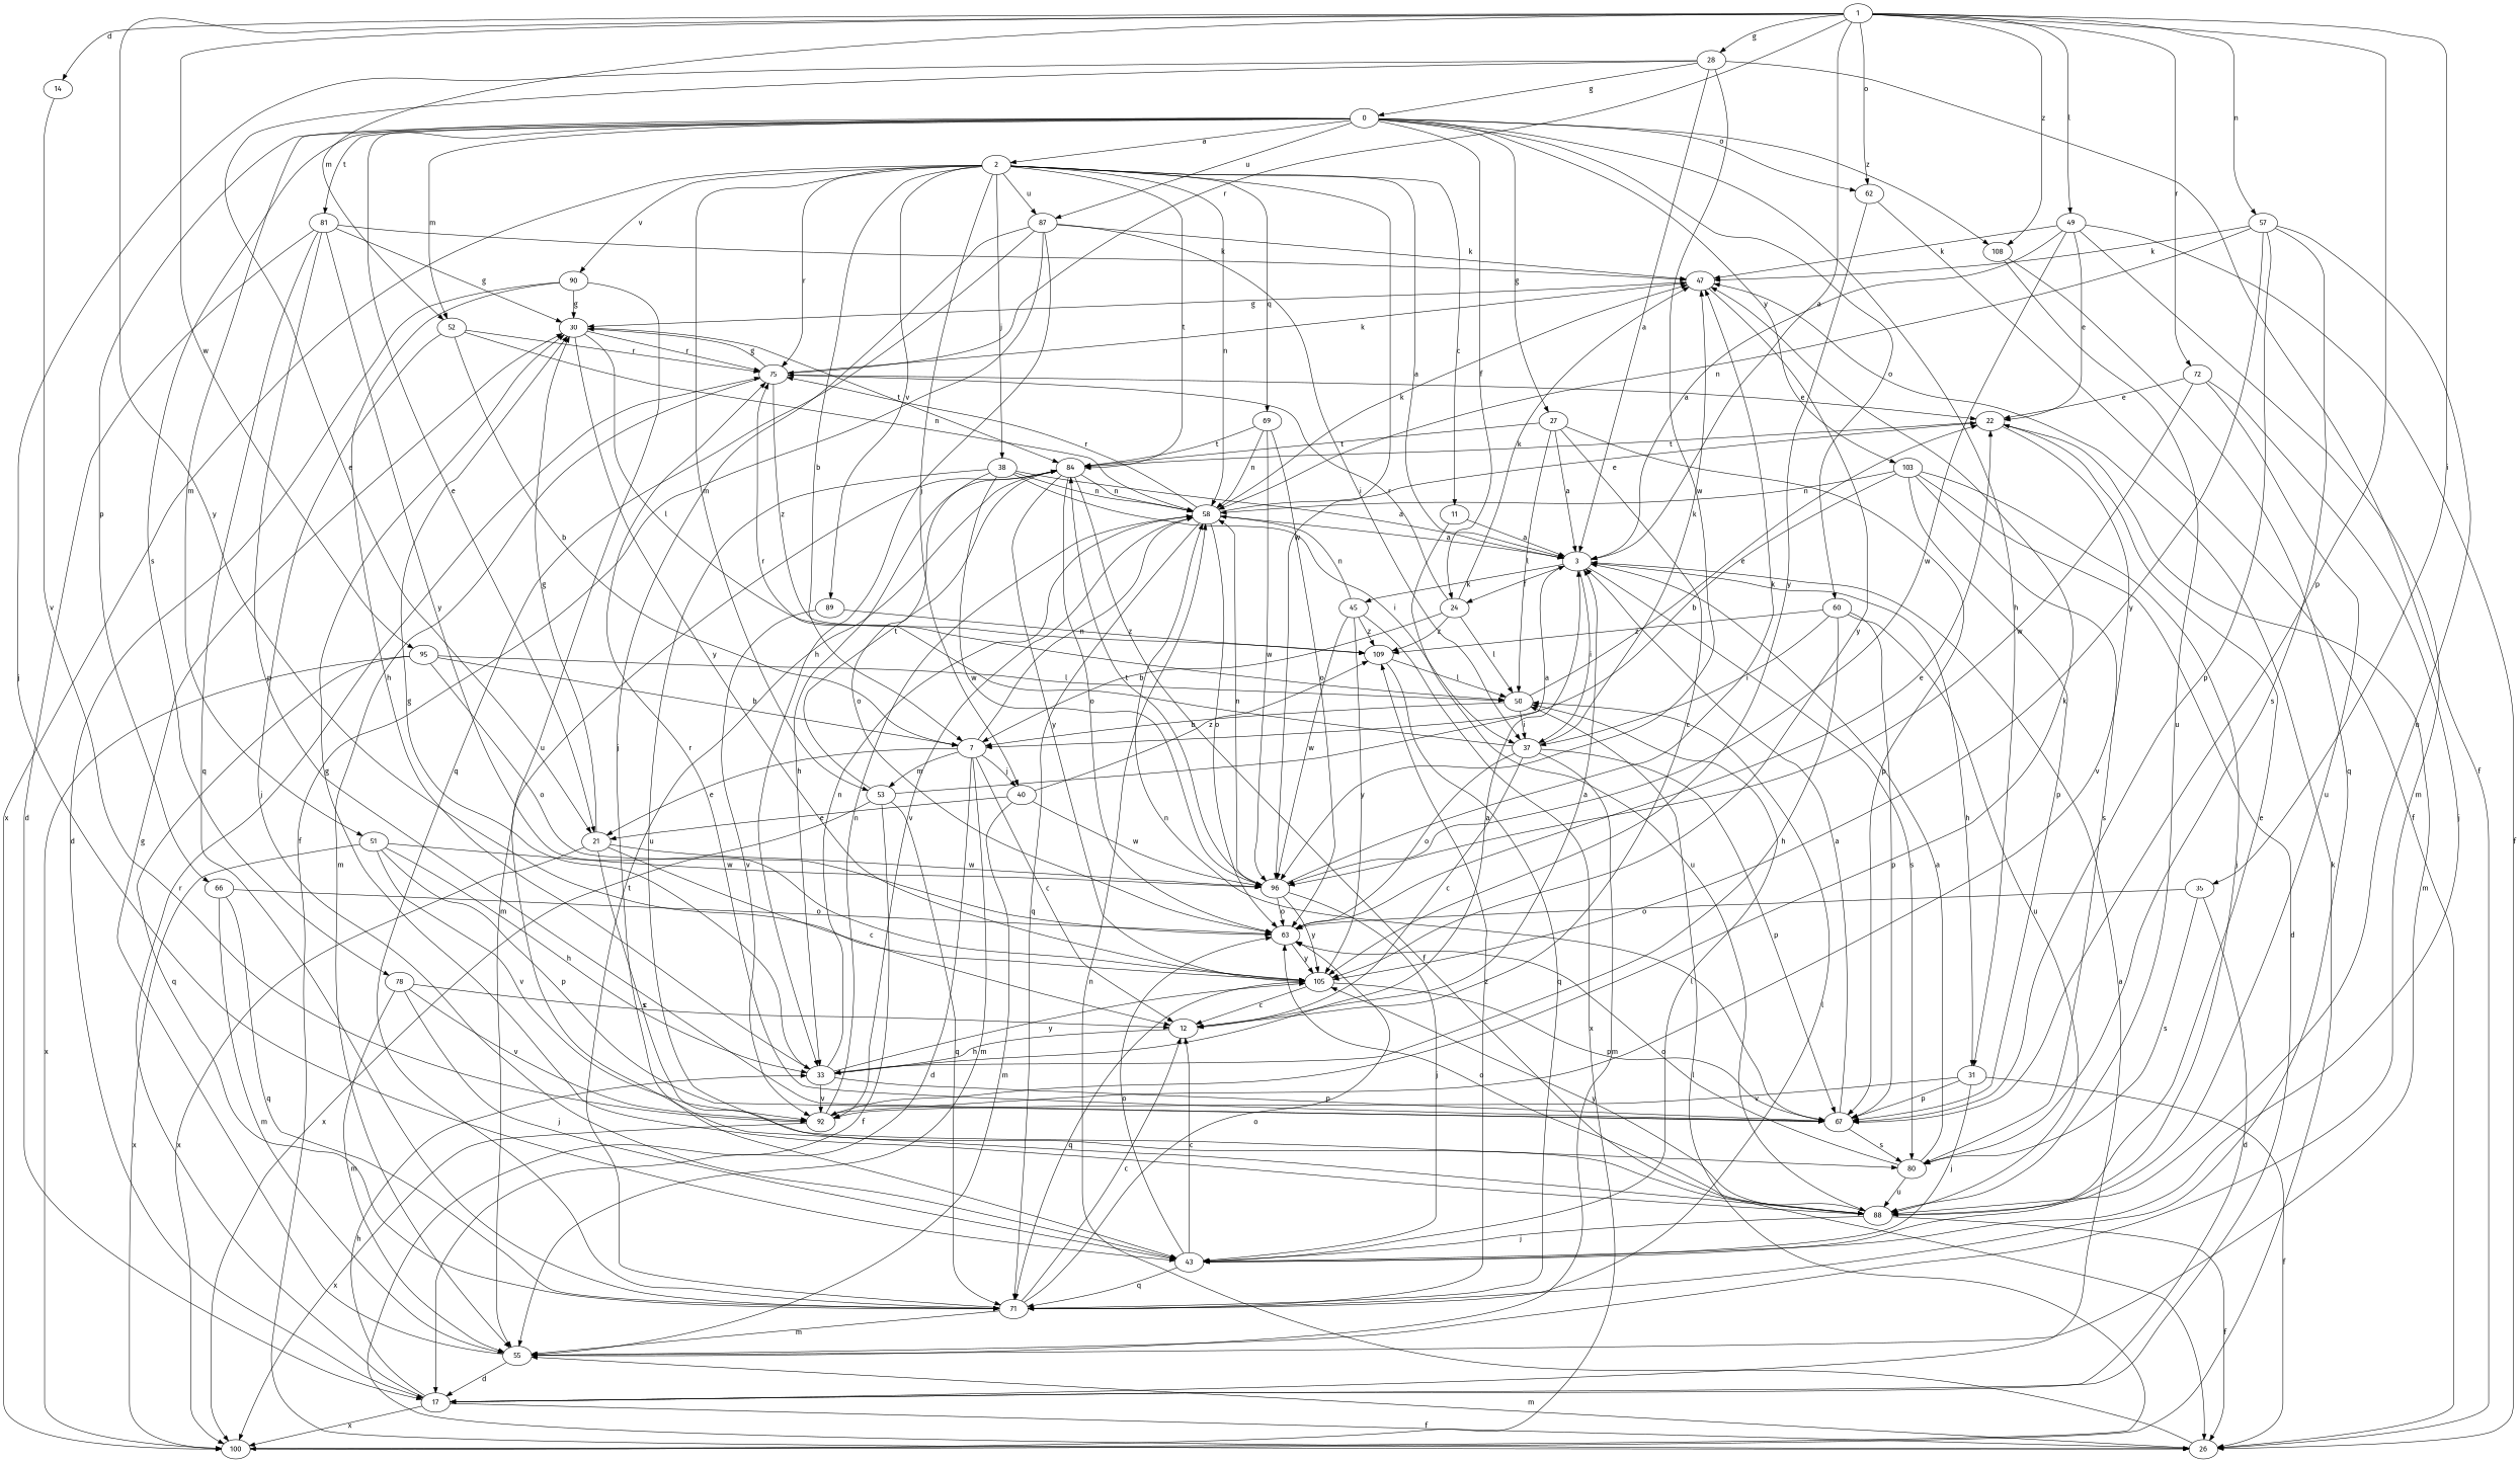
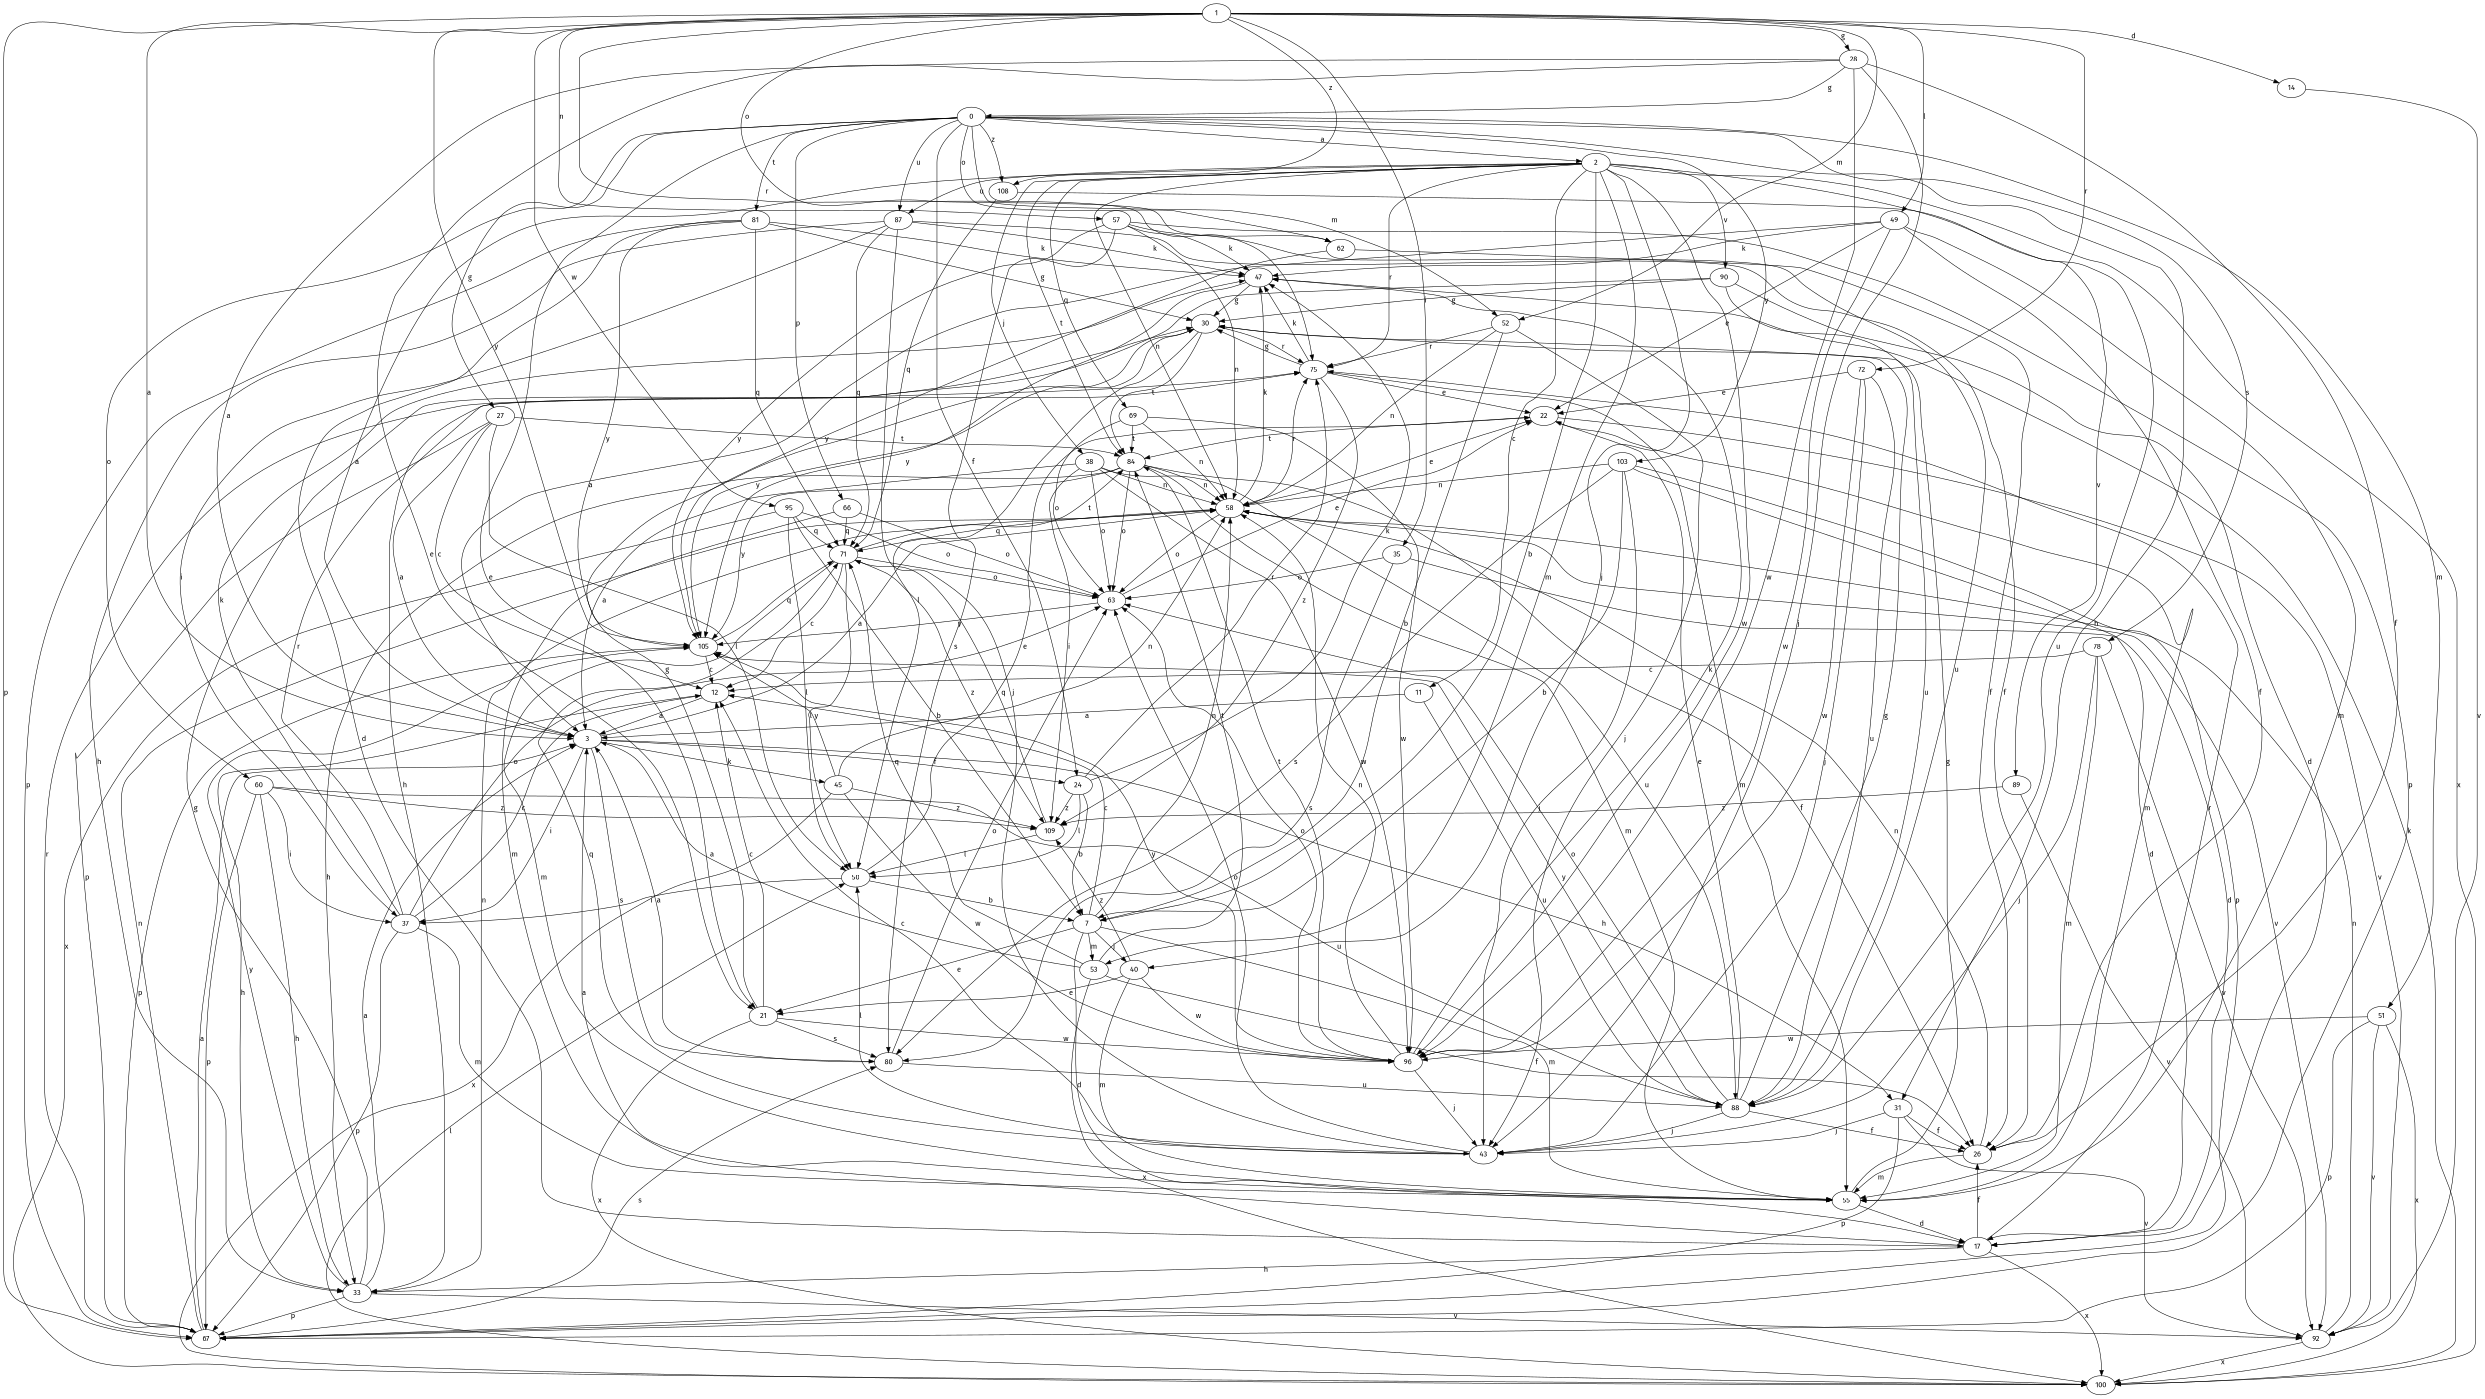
  strict digraph {
    fontname="Fira Sans"
    node [fontname="Fira Sans"]
    edge [fontname="Fira Sans"]
    0
    2
    21
    24
    27
    31
    51
    52
    60
    62
    66
    78
    81
    87
    103
    108
    3
    75
    7
    11
    38
    40
    53
    58
    69
    84
    89
    90
    96
    100
    80
    12
    30
    47
    50
    109
    67
    28
    26
    43
    92
    33
    37
    88
    105
    55
    63
    71
    17
    1
    14
    35
    49
    57
    72
    95
    45
    22
    0 -> 2 [label=a]
    0 -> 21 [label=e]
    0 -> 24 [label=f]
    0 -> 27 [label=g]
    0 -> 31 [label=h]
    0 -> 51 [label=m]
    0 -> 52 [label=m]
    0 -> 60 [label=o]
    0 -> 62 [label=o]
    0 -> 66 [label=p]
    0 -> 78 [label=s]
    0 -> 81 [label=t]
    0 -> 87 [label=u]
    0 -> 103 [label=y]
    0 -> 108 [label=z]
    2 -> 87 [label=u]
    2 -> 3 [label=a]
    2 -> 75 [label=r]
    2 -> 7 [label=b]
    2 -> 11 [label=c]
    2 -> 38 [label=j]
    2 -> 40 [label=j]
    2 -> 53 [label=m]
    2 -> 58 [label=n]
    2 -> 69 [label=q]
    2 -> 84 [label=t]
    2 -> 89 [label=v]
    2 -> 90 [label=v]
    2 -> 96 [label=w]
    2 -> 100 [label=x]
    21 -> 96 [label=w]
    21 -> 100 [label=x]
    21 -> 80 [label=s]
    21 -> 12 [label=c]
    21 -> 30 [label=g]
    24 -> 75 [label=r]
    24 -> 7 [label=b]
    24 -> 47 [label=k]
    24 -> 50 [label=l]
    24 -> 109 [label=z]
    27 -> 3 [label=a]
    27 -> 84 [label=t]
    27 -> 12 [label=c]
    27 -> 50 [label=l]
    27 -> 67 [label=p]
    31 -> 67 [label=p]
    31 -> 26 [label=f]
    31 -> 43 [label=j]
    31 -> 92 [label=v]
    51 -> 96 [label=w]
    51 -> 100 [label=x]
    51 -> 67 [label=p]
    51 -> 92 [label=v]
-   51 -> 33 [label=h]
    52 -> 75 [label=r]
    52 -> 7 [label=b]
    52 -> 58 [label=n]
    52 -> 43 [label=j]
    60 -> 109 [label=z]
    60 -> 67 [label=p]
    60 -> 33 [label=h]
    60 -> 37 [label=i]
    60 -> 88 [label=u]
    62 -> 26 [label=f]
    62 -> 105 [label=y]
    66 -> 55 [label=m]
    66 -> 63 [label=o]
    66 -> 71 [label=q]
    78 -> 12 [label=c]
    78 -> 43 [label=j]
    78 -> 92 [label=v]
    78 -> 55 [label=m]
    81 -> 30 [label=g]
    81 -> 47 [label=k]
    81 -> 67 [label=p]
    81 -> 105 [label=y]
    81 -> 71 [label=q]
    81 -> 17 [label=d]
    87 -> 47 [label=k]
    87 -> 26 [label=f]
    87 -> 43 [label=j]
    87 -> 33 [label=h]
    87 -> 37 [label=i]
    87 -> 71 [label=q]
    103 -> 7 [label=b]
    103 -> 58 [label=n]
    103 -> 80 [label=s]
    103 -> 67 [label=p]
    103 -> 43 [label=j]
    103 -> 17 [label=d]
    108 -> 88 [label=u]
    108 -> 71 [label=q]
    3 -> 24 [label=f]
    3 -> 31 [label=h]
    3 -> 80 [label=s]
    3 -> 37 [label=i]
    3 -> 45 [label=k]
    75 -> 30 [label=g]
    75 -> 47 [label=k]
    75 -> 109 [label=z]
    75 -> 55 [label=m]
    75 -> 22 [label=e]
    7 -> 21 [label=e]
    7 -> 40 [label=j]
    7 -> 53 [label=m]
    7 -> 58 [label=n]
    7 -> 12 [label=c]
    7 -> 55 [label=m]
    7 -> 17 [label=d]
    11 -> 3 [label=a]
    11 -> 88 [label=u]
    38 -> 3 [label=a]
    38 -> 58 [label=n]
    38 -> 96 [label=w]
-   38 -> 37 [label=i]
+   38 -> 109 [label=i]
    38 -> 88 [label=u]
    38 -> 63 [label=o]
    40 -> 21 [label=e]
    40 -> 96 [label=w]
    40 -> 109 [label=z]
    40 -> 55 [label=m]
    53 -> 3 [label=a]
    53 -> 84 [label=t]
    53 -> 100 [label=x]
    53 -> 26 [label=f]
    53 -> 71 [label=q]
-   58 -> 3 [label=a]
+   3 -> 58 [label=a]
    58 -> 75 [label=r]
    58 -> 47 [label=k]
    58 -> 92 [label=v]
    58 -> 63 [label=o]
    58 -> 71 [label=q]
    58 -> 22 [label=e]
    69 -> 58 [label=n]
    69 -> 84 [label=t]
    69 -> 96 [label=w]
    69 -> 63 [label=o]
    84 -> 58 [label=n]
    84 -> 26 [label=f]
    84 -> 33 [label=h]
    84 -> 105 [label=y]
    84 -> 55 [label=m]
    84 -> 63 [label=o]
    89 -> 109 [label=z]
    89 -> 92 [label=v]
    90 -> 30 [label=g]
    90 -> 33 [label=h]
    90 -> 88 [label=u]
    90 -> 17 [label=d]
    96 -> 58 [label=n]
    96 -> 84 [label=t]
    96 -> 47 [label=k]
    96 -> 43 [label=j]
    96 -> 105 [label=y]
    96 -> 63 [label=o]
    100 -> 47 [label=k]
    100 -> 50 [label=l]
    80 -> 3 [label=a]
    80 -> 88 [label=u]
    80 -> 63 [label=o]
    12 -> 3 [label=a]
    12 -> 33 [label=h]
    30 -> 75 [label=r]
    30 -> 84 [label=t]
    30 -> 50 [label=l]
    30 -> 105 [label=y]
    47 -> 30 [label=g]
    47 -> 105 [label=y]
    50 -> 7 [label=b]
    50 -> 37 [label=i]
    50 -> 22 [label=e]
    109 -> 50 [label=l]
    109 -> 71 [label=q]
    67 -> 3 [label=a]
    67 -> 75 [label=r]
    67 -> 58 [label=n]
    67 -> 80 [label=s]
    28 -> 0 [label=g]
    28 -> 21 [label=e]
    28 -> 3 [label=a]
    28 -> 96 [label=w]
    28 -> 26 [label=f]
    28 -> 43 [label=j]
    26 -> 58 [label=n]
    26 -> 55 [label=m]
    43 -> 12 [label=c]
    43 -> 50 [label=l]
    43 -> 63 [label=o]
    43 -> 71 [label=q]
    92 -> 58 [label=n]
    92 -> 100 [label=x]
-   92 -> 47 [label=k]
    33 -> 3 [label=a]
    33 -> 58 [label=n]
    33 -> 30 [label=g]
    33 -> 67 [label=p]
    33 -> 92 [label=v]
    33 -> 105 [label=y]
    37 -> 75 [label=r]
    37 -> 12 [label=c]
    37 -> 47 [label=k]
    37 -> 67 [label=p]
    37 -> 55 [label=m]
    37 -> 63 [label=o]
    88 -> 30 [label=g]
    88 -> 26 [label=f]
    88 -> 43 [label=j]
    88 -> 105 [label=y]
    88 -> 63 [label=o]
    88 -> 22 [label=e]
    105 -> 12 [label=c]
    105 -> 67 [label=p]
    105 -> 71 [label=q]
    55 -> 30 [label=g]
    55 -> 17 [label=d]
    63 -> 105 [label=y]
    63 -> 22 [label=e]
    71 -> 84 [label=t]
    71 -> 12 [label=c]
    71 -> 50 [label=l]
    71 -> 109 [label=z]
    71 -> 55 [label=m]
    71 -> 63 [label=o]
    17 -> 3 [label=a]
    17 -> 75 [label=r]
    17 -> 100 [label=x]
    17 -> 26 [label=f]
    17 -> 33 [label=h]
    1 -> 52 [label=m]
    1 -> 62 [label=o]
    1 -> 108 [label=z]
    1 -> 3 [label=a]
    1 -> 75 [label=r]
    1 -> 67 [label=p]
    1 -> 28 [label=g]
    1 -> 105 [label=y]
    1 -> 14 [label=d]
    1 -> 35 [label=i]
    1 -> 49 [label=l]
    1 -> 57 [label=n]
    1 -> 72 [label=r]
    1 -> 95 [label=w]
    14 -> 92 [label=v]
    35 -> 80 [label=s]
    35 -> 63 [label=o]
    35 -> 17 [label=d]
    49 -> 3 [label=a]
    49 -> 96 [label=w]
    49 -> 47 [label=k]
    49 -> 26 [label=f]
    49 -> 55 [label=m]
    49 -> 22 [label=e]
    57 -> 58 [label=n]
    57 -> 80 [label=s]
    57 -> 47 [label=k]
    57 -> 67 [label=p]
    57 -> 88 [label=u]
    57 -> 105 [label=y]
    72 -> 96 [label=w]
    72 -> 43 [label=j]
    72 -> 88 [label=u]
    72 -> 22 [label=e]
    95 -> 7 [label=b]
    95 -> 100 [label=x]
    95 -> 50 [label=l]
    95 -> 63 [label=o]
    95 -> 71 [label=q]
    45 -> 58 [label=n]
    45 -> 96 [label=w]
    45 -> 100 [label=x]
    45 -> 109 [label=z]
    45 -> 105 [label=y]
    22 -> 84 [label=t]
    22 -> 92 [label=v]
    22 -> 55 [label=m]
  }
